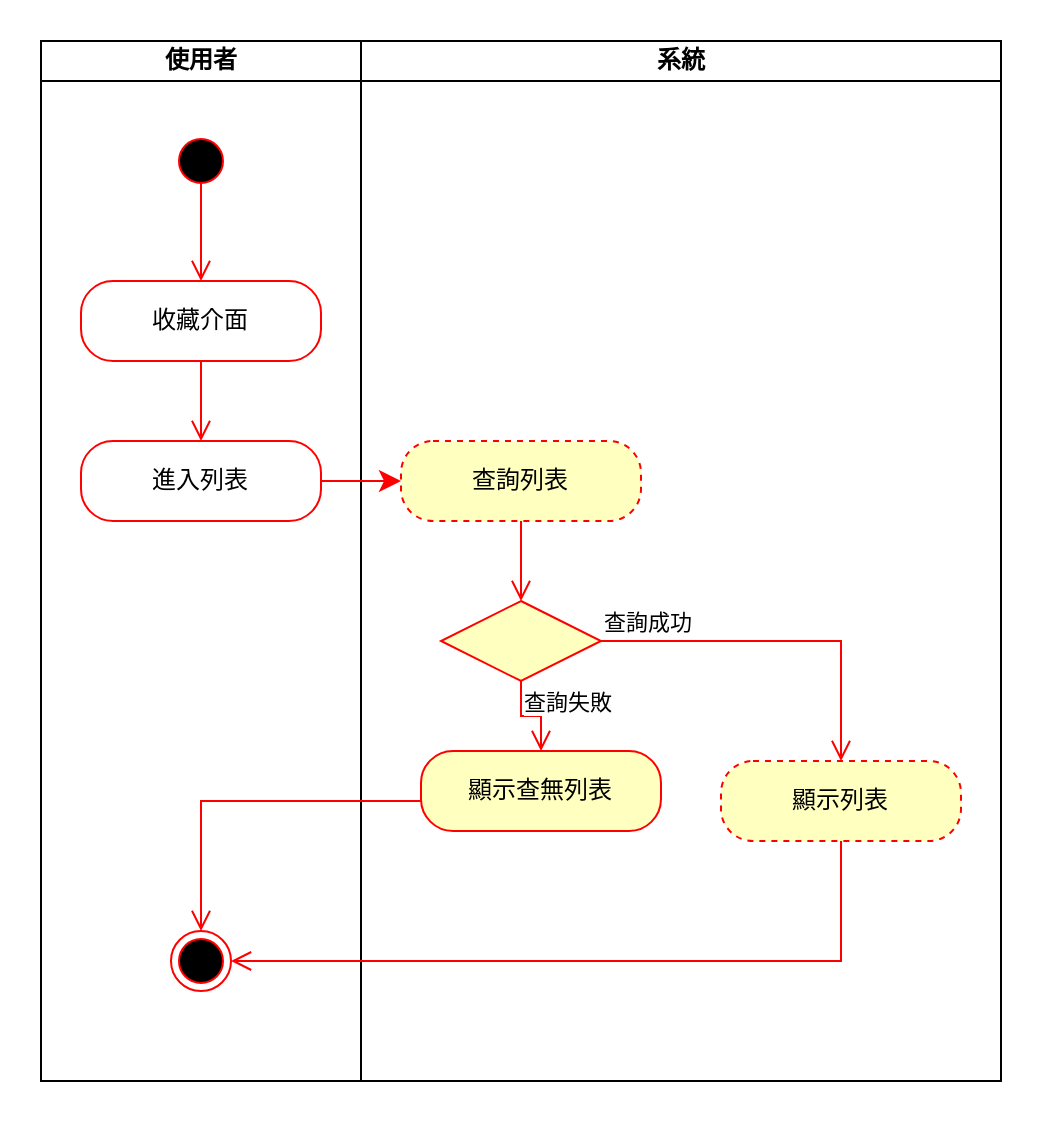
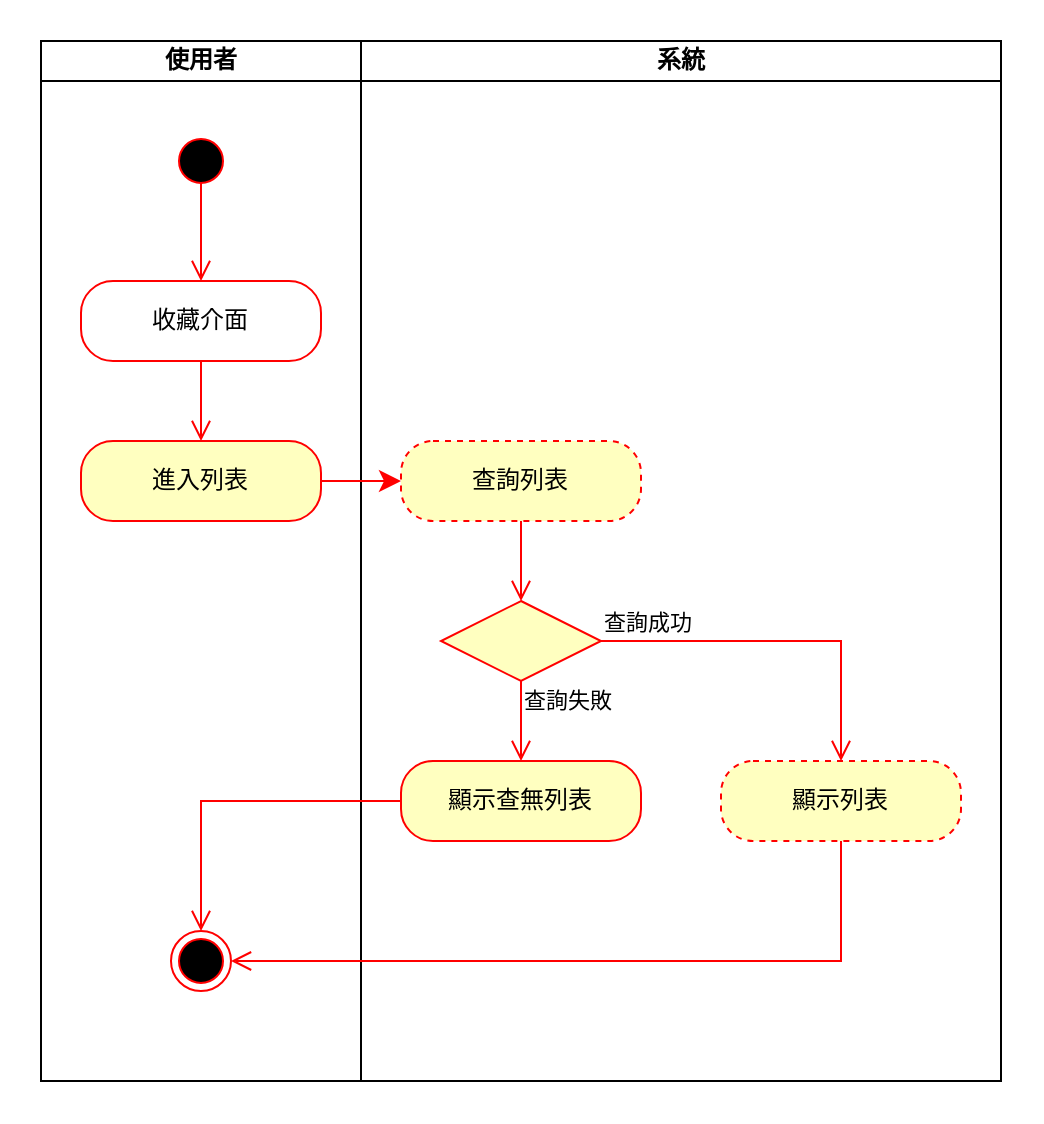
  <mxCell id="0" />
  <mxCell id="1" parent="0" />
  <mxCell id="2" value="" style="swimlane;childLayout=stackLayout;resizeParent=1;resizeParentMax=0;startSize=0;html=1;" parent="1" vertex="1"><mxGeometry x="20" y="20" width="480" height="520" as="geometry"><mxRectangle x="150.0" y="-20" width="60" height="30" as="alternateBounds" /></mxGeometry></mxCell>
  <mxCell id="3" value="使用者" style="swimlane;startSize=20;html=1;" parent="2" vertex="1"><mxGeometry width="160" height="520" as="geometry"><mxRectangle width="40" height="480" as="alternateBounds" /></mxGeometry></mxCell>
  <mxCell id="4" value="" style="edgeStyle=orthogonalEdgeStyle;html=1;verticalAlign=bottom;endArrow=open;endSize=8;strokeColor=#ff0000;rounded=0;entryX=0.5;entryY=0;entryDx=0;entryDy=0;exitX=0.5;exitY=0.5;exitDx=0;exitDy=0;exitPerimeter=0;" parent="3" source="5" edge="1"><mxGeometry relative="1" as="geometry"><mxPoint x="80.0" y="120" as="targetPoint" /><mxPoint x="79.75" y="70" as="sourcePoint" /></mxGeometry></mxCell>
  <mxCell id="5" value="" style="ellipse;html=1;shape=startState;fillColor=#000000;strokeColor=#ff0000;" parent="3" vertex="1"><mxGeometry x="65.0" y="45" width="30" height="30" as="geometry" /></mxCell>
  <mxCell id="6" value="系統" style="swimlane;startSize=20;html=1;" parent="2" vertex="1"><mxGeometry x="160" width="320" height="520" as="geometry"><mxRectangle x="120" width="40" height="480" as="alternateBounds" /></mxGeometry></mxCell>
  <mxCell id="7" value="查詢列表" style="rounded=1;whiteSpace=wrap;html=1;arcSize=40;fontColor=#000000;fillColor=#ffffc0;strokeColor=#ff0000;dashed=1;" parent="6" vertex="1"><mxGeometry x="20.0" y="200" width="120" height="40" as="geometry" /></mxCell>
  <mxCell id="8" value="" style="edgeStyle=orthogonalEdgeStyle;html=1;verticalAlign=bottom;endArrow=open;endSize=8;strokeColor=#ff0000;rounded=0;entryX=0.5;entryY=0;entryDx=0;entryDy=0;" parent="6" source="7" target="9" edge="1"><mxGeometry relative="1" as="geometry"><mxPoint x="160.0" y="460" as="targetPoint" /></mxGeometry></mxCell>
  <mxCell id="9" value="" style="rhombus;whiteSpace=wrap;html=1;fontColor=#000000;fillColor=#ffffc0;strokeColor=#ff0000;" parent="6" vertex="1"><mxGeometry x="40.0" y="280" width="80" height="40" as="geometry" /></mxCell>
  <mxCell id="10" value="查詢成功" style="edgeStyle=orthogonalEdgeStyle;html=1;align=left;verticalAlign=bottom;endArrow=open;endSize=8;strokeColor=#ff0000;rounded=0;entryX=0.5;entryY=0;entryDx=0;entryDy=0;exitX=1;exitY=0.5;exitDx=0;exitDy=0;" parent="6" source="9" target="13" edge="1"><mxGeometry x="-1" relative="1" as="geometry"><mxPoint x="300.0" y="300" as="targetPoint" /></mxGeometry></mxCell>
  <mxCell id="11" value="查詢失敗" style="edgeStyle=orthogonalEdgeStyle;html=1;align=left;verticalAlign=middle;endArrow=open;endSize=8;strokeColor=#ff0000;rounded=0;exitX=0.5;exitY=1;exitDx=0;exitDy=0;entryX=0.5;entryY=0;entryDx=0;entryDy=0;" parent="6" source="9" target="12" edge="1"><mxGeometry x="-0.5" relative="1" as="geometry"><mxPoint x="160.0" y="380" as="targetPoint" /><mxPoint as="offset" /></mxGeometry></mxCell>
- <mxCell id="12" value="顯示查無列表" style="rounded=1;whiteSpace=wrap;html=1;arcSize=40;fontColor=#000000;fillColor=#ffffc0;strokeColor=#ff0000;" parent="6" vertex="1"><mxGeometry x="30" y="355" width="120" height="40" as="geometry" /></mxCell>
+ <mxCell id="12" value="顯示查無列表" style="rounded=1;whiteSpace=wrap;html=1;arcSize=40;fontColor=#000000;fillColor=#ffffc0;strokeColor=#ff0000;" parent="6" vertex="1"><mxGeometry x="20.0" y="360" width="120" height="40" as="geometry" /></mxCell>
  <mxCell id="13" value="顯示列表" style="rounded=1;whiteSpace=wrap;html=1;arcSize=40;fontColor=#000000;fillColor=#ffffc0;strokeColor=#ff0000;dashed=1;" parent="6" vertex="1"><mxGeometry x="180.0" y="360" width="120" height="40" as="geometry" /></mxCell>
  <mxCell id="14" value="" style="edgeStyle=orthogonalEdgeStyle;html=1;verticalAlign=bottom;endArrow=open;endSize=8;strokeColor=#ff0000;rounded=0;entryX=1;entryY=0.5;entryDx=0;entryDy=0;" parent="6" source="13" target="16" edge="1"><mxGeometry relative="1" as="geometry"><mxPoint x="240.0" y="440" as="targetPoint" /><Array as="points"><mxPoint x="240" y="460" /></Array></mxGeometry></mxCell>
  <mxCell id="15" value="" style="edgeStyle=orthogonalEdgeStyle;html=1;verticalAlign=bottom;endArrow=open;endSize=8;strokeColor=#ff0000;rounded=0;exitX=0;exitY=0.5;exitDx=0;exitDy=0;entryX=0.5;entryY=0;entryDx=0;entryDy=0;" parent="6" source="12" target="16" edge="1"><mxGeometry relative="1" as="geometry"><mxPoint x="60.0" y="620" as="targetPoint" /><Array as="points"><mxPoint x="-80" y="380" /></Array></mxGeometry></mxCell>
  <mxCell id="16" value="" style="ellipse;html=1;shape=endState;fillColor=#000000;strokeColor=#ff0000;" parent="6" vertex="1"><mxGeometry x="-95.0" y="445" width="30" height="30" as="geometry" /></mxCell>
  <mxCell id="17" value="&lt;span style=&quot;background-color: transparent; color: light-dark(rgb(0, 0, 0), rgb(237, 237, 237));&quot;&gt;收藏介面&lt;/span&gt;" style="rounded=1;whiteSpace=wrap;html=1;arcSize=40;fontColor=#000000;fillColor=#ffffff;strokeColor=#ff0000;" vertex="1" parent="1"><mxGeometry x="40" y="140" width="120" height="40" as="geometry" /></mxCell>
- <mxCell id="18" value="進入列表" style="rounded=1;whiteSpace=wrap;html=1;arcSize=40;fontColor=#000000;fillColor=#ffffff;strokeColor=#ff0000;" vertex="1" parent="1"><mxGeometry x="40" y="220" width="120" height="40" as="geometry" /></mxCell>
+ <mxCell id="18" value="進入列表" style="rounded=1;whiteSpace=wrap;html=1;arcSize=40;fontColor=#000000;fillColor=#ffffc0;strokeColor=#ff0000;" vertex="1" parent="1"><mxGeometry x="40" y="220" width="120" height="40" as="geometry" /></mxCell>
  <mxCell id="19" value="" style="edgeStyle=orthogonalEdgeStyle;html=1;verticalAlign=bottom;endArrow=classic;endSize=8;strokeColor=#ff0000;rounded=0;entryX=0;entryY=0.5;entryDx=0;entryDy=0;" edge="1" parent="1" source="18" target="7"><mxGeometry relative="1" as="geometry"><mxPoint x="100" y="300" as="targetPoint" /></mxGeometry></mxCell>
  <mxCell id="20" value="" style="edgeStyle=orthogonalEdgeStyle;html=1;verticalAlign=bottom;endArrow=open;endSize=8;strokeColor=#ff0000;rounded=0;exitX=0.5;exitY=1;exitDx=0;exitDy=0;" edge="1" parent="1" source="17"><mxGeometry relative="1" as="geometry"><mxPoint x="100" y="220" as="targetPoint" /></mxGeometry></mxCell>
